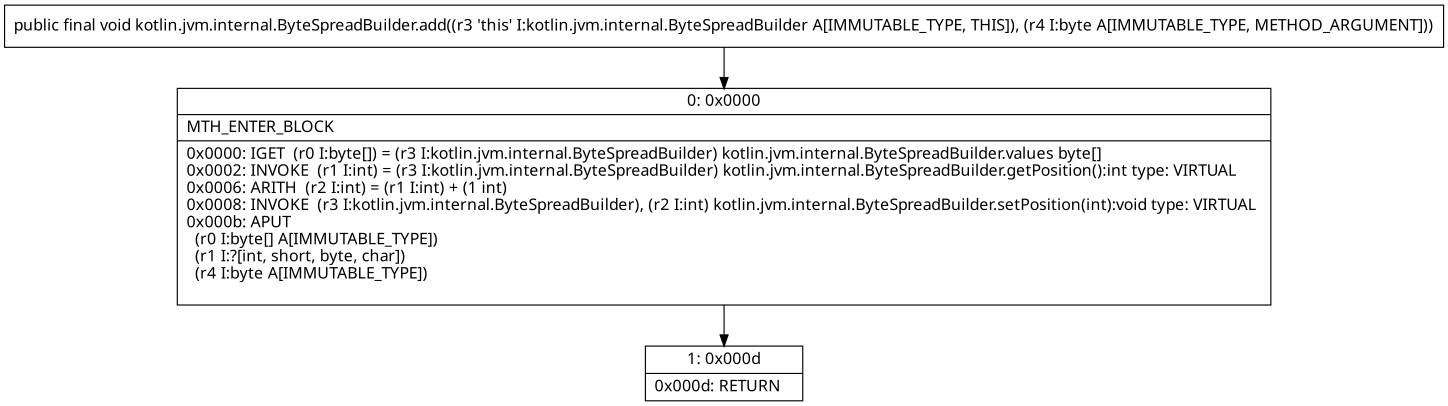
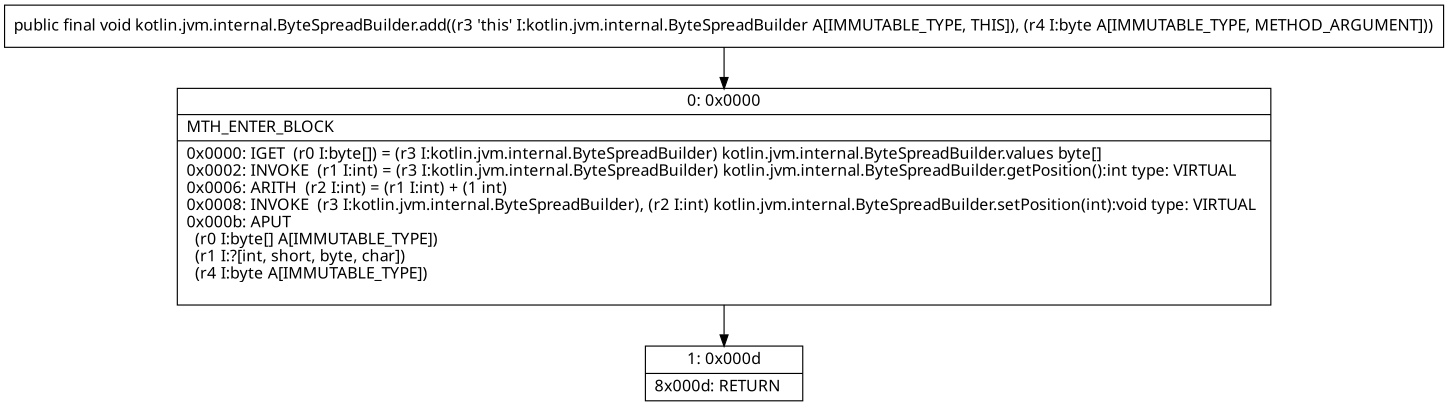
  digraph {
    fontname="Noto Sans"
    node [shape=record fontname="Noto Sans"]
    edge [fontname="Noto Sans"]
    n1 [label="{0\:\ 0x0000|MTH_ENTER_BLOCK\l|0x0000: IGET  (r0 I:byte[]) = (r3 I:kotlin.jvm.internal.ByteSpreadBuilder) kotlin.jvm.internal.ByteSpreadBuilder.values byte[] \l0x0002: INVOKE  (r1 I:int) = (r3 I:kotlin.jvm.internal.ByteSpreadBuilder) kotlin.jvm.internal.ByteSpreadBuilder.getPosition():int type: VIRTUAL \l0x0006: ARITH  (r2 I:int) = (r1 I:int) + (1 int) \l0x0008: INVOKE  (r3 I:kotlin.jvm.internal.ByteSpreadBuilder), (r2 I:int) kotlin.jvm.internal.ByteSpreadBuilder.setPosition(int):void type: VIRTUAL \l0x000b: APUT  \l  (r0 I:byte[] A[IMMUTABLE_TYPE])\l  (r1 I:?[int, short, byte, char])\l  (r4 I:byte A[IMMUTABLE_TYPE])\l \l}"]
-   n2 [label="{1\:\ 0x000d|0x000d: RETURN   \l}"]
+   n2 [label="{1\:\ 0x000d|8x000d: RETURN   \l}"]
    n3 [label="{public final void kotlin.jvm.internal.ByteSpreadBuilder.add((r3 'this' I:kotlin.jvm.internal.ByteSpreadBuilder A[IMMUTABLE_TYPE, THIS]), (r4 I:byte A[IMMUTABLE_TYPE, METHOD_ARGUMENT])) }"]
    n1 -> n2
    n3 -> n1
  }
